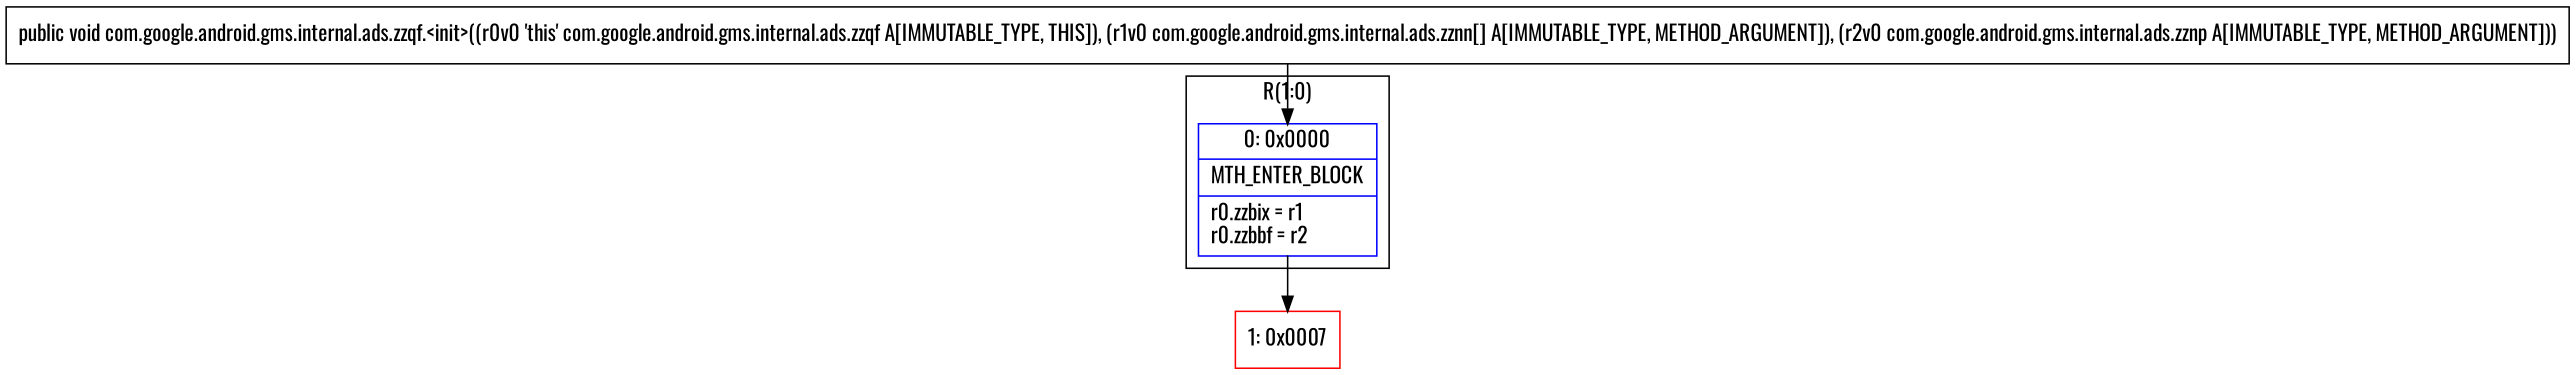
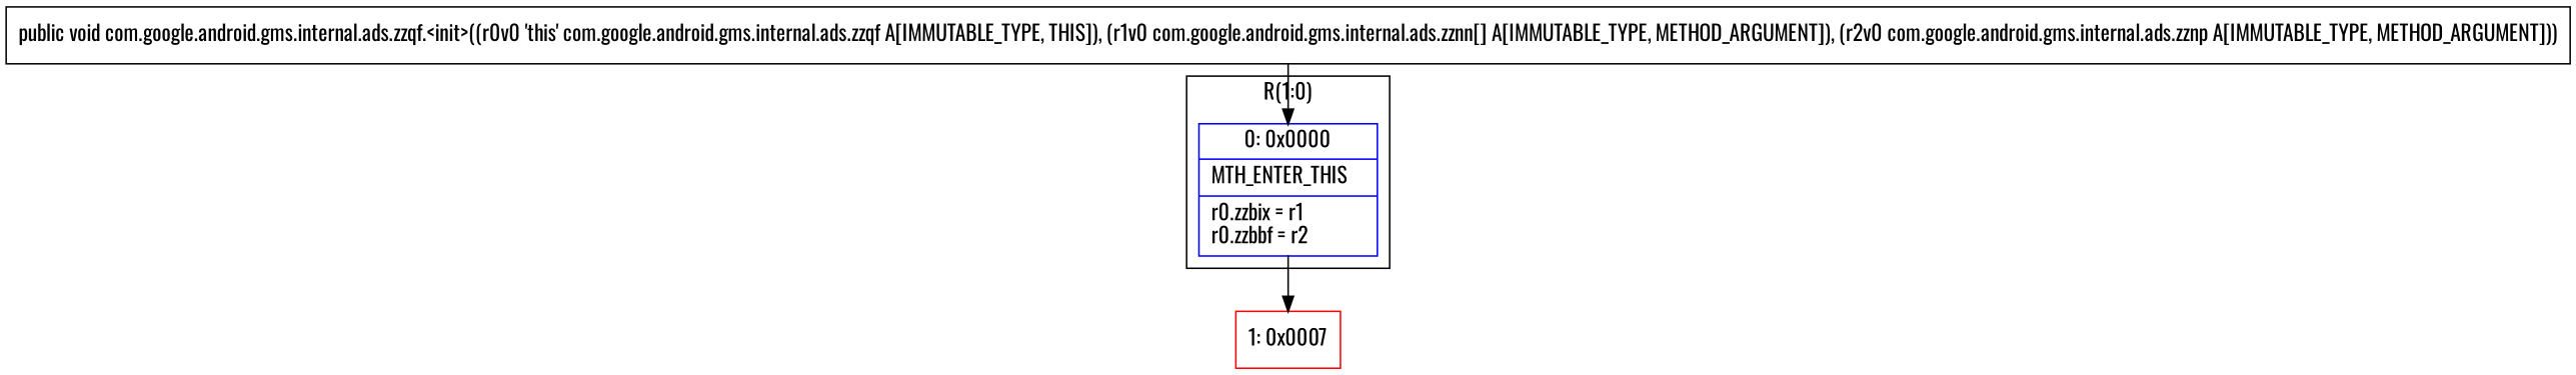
  digraph {
    fontname=Oswald
    node [shape=record fontname=Oswald]
    edge [fontname=Oswald]
-   n1 [color=blue label="{0\:\ 0x0000|MTH_ENTER_BLOCK\l|r0.zzbix = r1\lr0.zzbbf = r2\l}"]
+   n1 [color=blue label="{0\:\ 0x0000|MTH_ENTER_THIS\l|r0.zzbix = r1\lr0.zzbbf = r2\l}"]
    n2 [color=red label="{1\:\ 0x0007}"]
    n3 [label="{public void com.google.android.gms.internal.ads.zzqf.\<init\>((r0v0 'this' com.google.android.gms.internal.ads.zzqf A[IMMUTABLE_TYPE, THIS]), (r1v0 com.google.android.gms.internal.ads.zznn[] A[IMMUTABLE_TYPE, METHOD_ARGUMENT]), (r2v0 com.google.android.gms.internal.ads.zznp A[IMMUTABLE_TYPE, METHOD_ARGUMENT])) }"]
    subgraph cluster_1 {
      label="R(1:0)"
      n1
    }
    n1 -> n2
    n3 -> n1
  }
